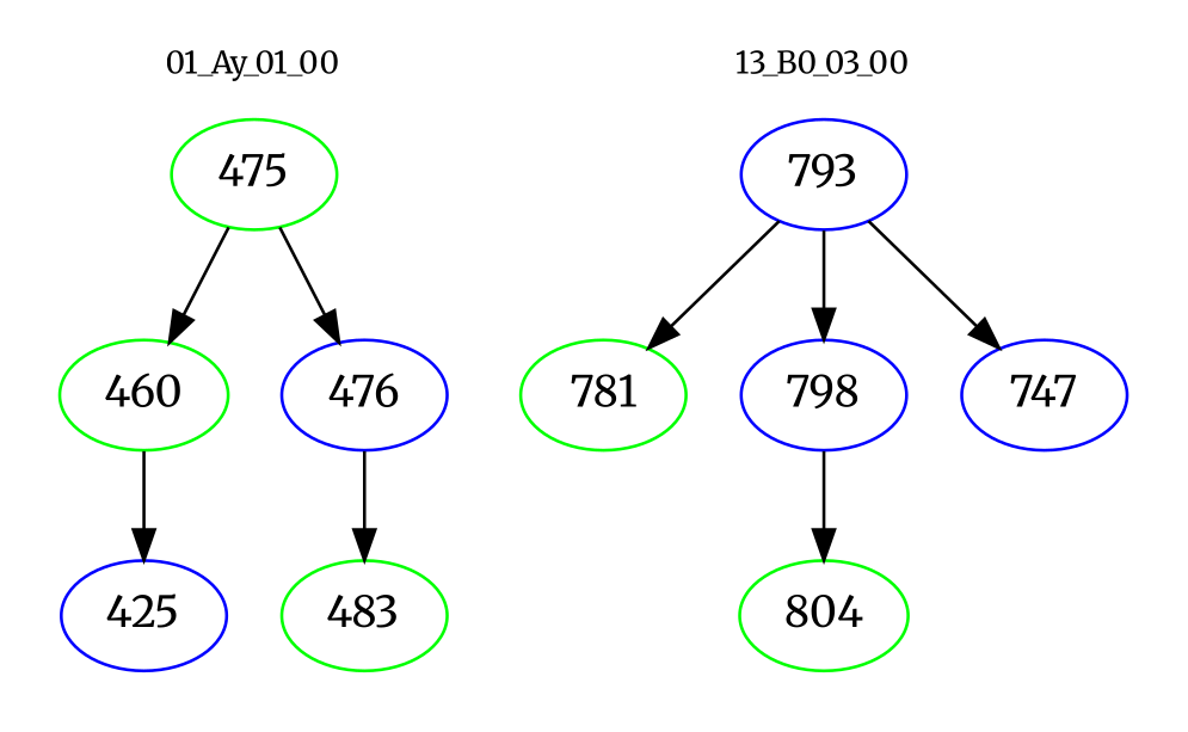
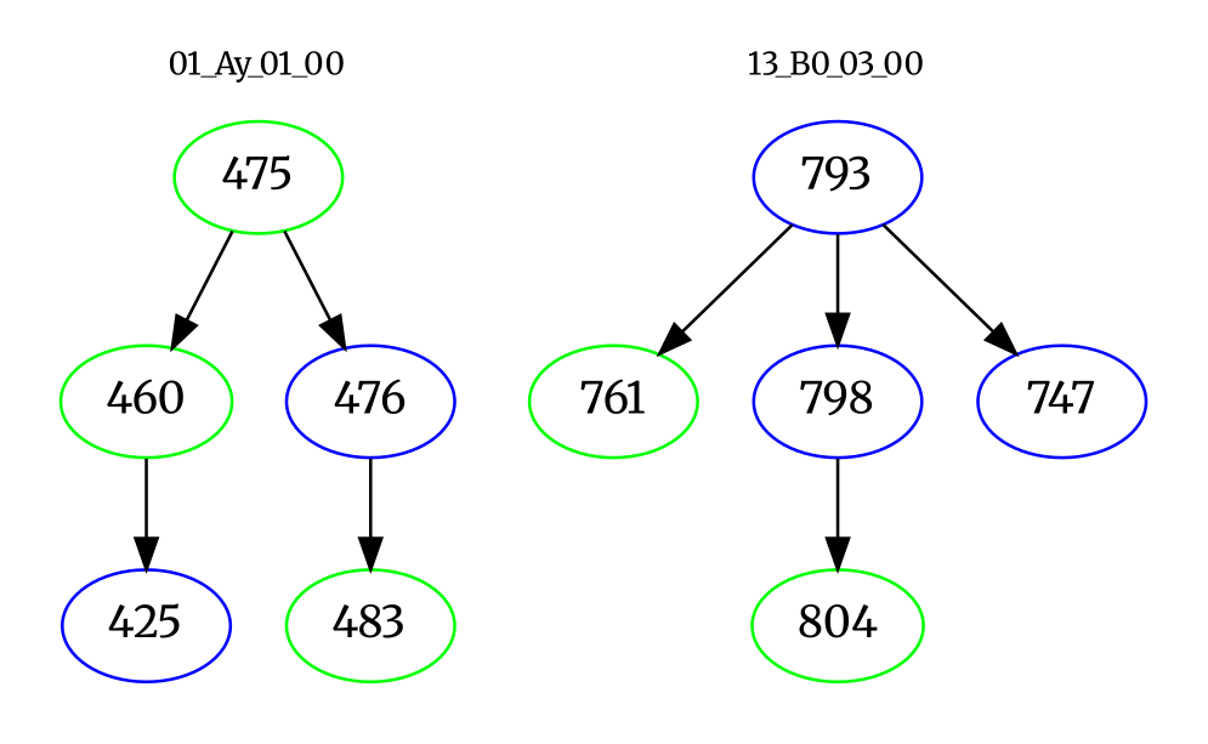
  digraph {
    fontname=Merriweather
    node [color=green fontname=Merriweather]
    edge [color=black fontname=Merriweather]
    n1 [label=475]
    n2 [label=460]
    n3 [color=blue label=476]
    n4 [color=blue label=425]
    n5 [label=483]
    n6 [color=blue label=793]
-   n7 [label=781]
+   n7 [label=761]
    n8 [color=blue label=798]
    n9 [color=blue label=747]
    n10 [label=804]
    subgraph cluster_1 {
      color=white
      fontsize=10
      label="01_Ay_01_00"
      n1
      n2
      n3
      n4
      n5
    }
    subgraph cluster_2 {
      color=white
      fontsize=10
      label="13_B0_03_00"
      n6
      n7
      n8
      n9
      n10
    }
    n1 -> n2
    n1 -> n3
    n2 -> n4
    n3 -> n5
    n6 -> n7
    n6 -> n8
    n6 -> n9
    n8 -> n10
  }
